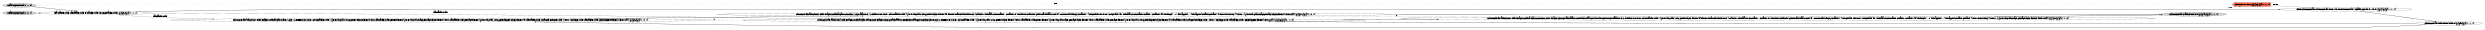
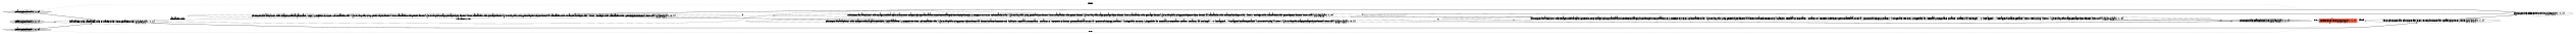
  digraph {
    rankdir=LR
    node [fillcolor=white shape=ellipse style=filled]
    edge [style=bold]
+   n1 [fillcolor=lightgray label="createScriptColumns['1', '0', '0']" shape=diamond]
    n2 [label="final ILabelProvider mainLabelProvider = (ILabelProvider)viewer.getLabelProvider()@@@3@@@['1', '1', '1']"]
    n3 [fillcolor=tomato label="ColumnViewer viewer@@@2@@@['1', '1', '1']" shape=box]
    n4 [label="columnController.addColumn(ModelMessages.model_navigator_Name,\"Script\",SWT.LEFT,true,true,new ColumnLabelProvider(){@Override public String getText(Object element){return mainLabelProvider.getText(element)}@Override public Image getImage(Object element){return mainLabelProvider.getImage(element)}@Override public String getToolTipText(Object element){if (mainLabelProvider instanceof IToolTipProvider) {return ((IToolTipProvider)mainLabelProvider).getToolTipText(element)}return null}})@@@6@@@['1', '0', '1']"]
    n5 [label="columnController.addColumn(ModelMessages.model_navigator_Name,DTUIMessages.sql_script_task_data_source_selection_dialog_column_description_script,SWT.LEFT,true,true,new ColumnLabelProvider(){@Override public String getText(Object element){return mainLabelProvider.getText(element)}@Override public Image getImage(Object element){return mainLabelProvider.getImage(element)}@Override public String getToolTipText(Object element){if (mainLabelProvider instanceof IToolTipProvider) {return ((IToolTipProvider)mainLabelProvider).getToolTipText(element)}return null}})@@@6@@@['0', '1', '0']"]
    n6 [label="ViewerColumnController columnController = new ViewerColumnController(\"sqlTaskScriptViewer\",viewer)@@@4@@@['1', '1', '1']"]
-   n7 [fillcolor=lightgray label="createScriptColumns['0', '1', '0']"]
+   n7 [fillcolor=lightgray label="createScriptColumns['0', '1', '0']" shape=diamond]
    n8 [label="columnController.addColumn(ModelMessages.model_navigator_Connection,DTUIMessages.sql_script_task_data_source_selection_dialog_column_description_script_data_source,SWT.LEFT,true,true,new ColumnLabelProvider(){@Override public String getText(Object element){if (element instanceof DBNResource) {Collection<DBPDataSourceContainer> containers = ((DBNResource)element).getAssociatedDataSources()if (!CommonUtils.isEmpty(containers)) {StringBuilder text = new StringBuilder()for (DBPDataSourceContainer container : containers){if (text.length() > 0) {text.append(\", \")}text.append(container.getName())}return text.toString()}}return \"\"}@Override public Image getImage(Object element){return null}})@@@21@@@['0', '1', '0']"]
-   n9 [fillcolor=lightgray label="columnController.createColumns(true)@@@43@@@['1', '1', '1']"]
+   n9 [fillcolor=lightgray label="columnController.createColumns(true)@@@43@@@['1', '1', '1']" shape=diamond]
    n10 [label="columnController.addColumn(ModelMessages.model_navigator_Connection,\"Script datasource\",SWT.LEFT,true,true,new ColumnLabelProvider(){@Override public String getText(Object element){if (element instanceof DBNResource) {Collection<DBPDataSourceContainer> containers = ((DBNResource)element).getAssociatedDataSources()if (!CommonUtils.isEmpty(containers)) {StringBuilder text = new StringBuilder()for (DBPDataSourceContainer container : containers){if (text.length() > 0) {text.append(\", \")}text.append(container.getName())}return text.toString()}}return \"\"}@Override public Image getImage(Object element){return null}})@@@21@@@['1', '0', '1']"]
    n11 [label="columnController.setForceAutoSize(true)@@@5@@@['1', '1', '1']"]
    n12 [fillcolor=lightgray label="createScriptColumns['0', '0', '1']"]
+   n1 -> n2
+   n1 -> n3 [label=true style=dotted]
    n2 -> n4 [label=mainLabelProvider style=solid]
    n2 -> n5 [label=mainLabelProvider style=solid]
    n2 -> n6
    n3 -> n6 [label=viewer style=solid]
    n4 -> n5 [label=0 style=dashed]
    n4 -> n10
    n5 -> n8
    n6 -> n11
    n7 -> n2
-   n7 -> n3 [label=true style=dotted]
+   n7 -> n3 [label=viewer style=dotted]
    n8 -> n9
    n9 -> n3 [label=true style=dotted]
    n10 -> n8 [label=0 style=dashed]
    n10 -> n9
    n11 -> n4
    n11 -> n5
    n12 -> n2
  }
